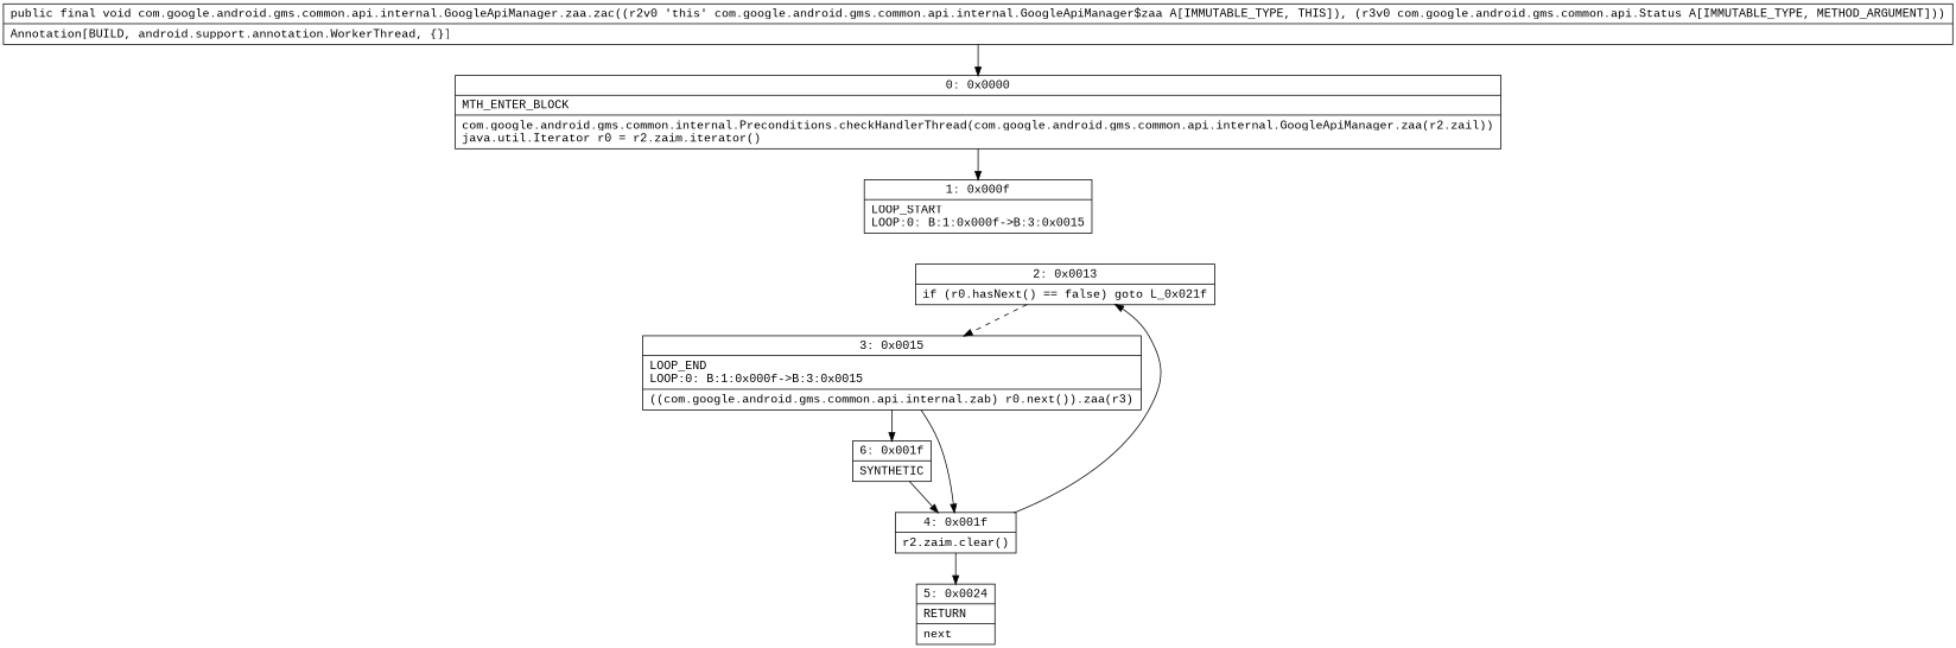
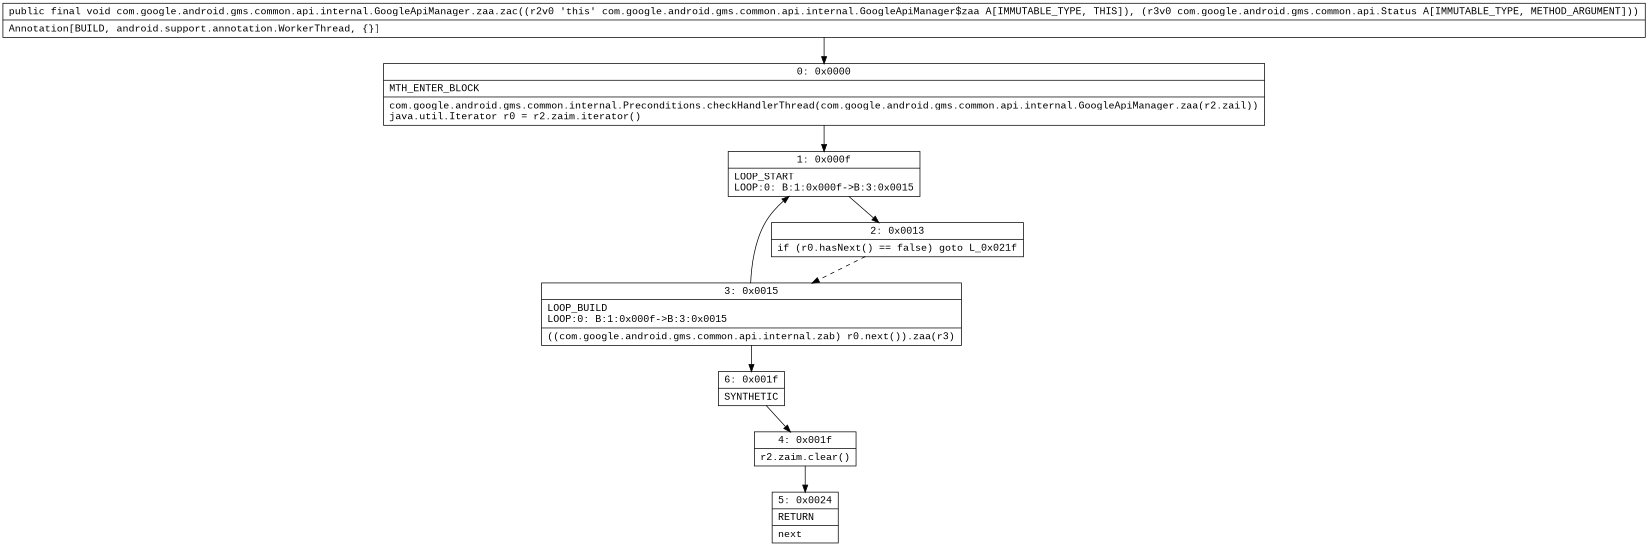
  digraph {
    fontname="Liberation Mono"
    node [fontname="Liberation Mono" shape=record]
    edge [fontname="Liberation Mono"]
    n1 [label="{0\:\ 0x0000|MTH_ENTER_BLOCK\l|com.google.android.gms.common.internal.Preconditions.checkHandlerThread(com.google.android.gms.common.api.internal.GoogleApiManager.zaa(r2.zail))\ljava.util.Iterator r0 = r2.zaim.iterator()\l}"]
    n2 [label="{1\:\ 0x000f|LOOP_START\lLOOP:0: B:1:0x000f\-\>B:3:0x0015\l}"]
    n3 [label="{2\:\ 0x0013|if (r0.hasNext() == false) goto L_0x021f\l}"]
-   n4 [label="{3\:\ 0x0015|LOOP_END\lLOOP:0: B:1:0x000f\-\>B:3:0x0015\l|((com.google.android.gms.common.api.internal.zab) r0.next()).zaa(r3)\l}"]
+   n4 [label="{3\:\ 0x0015|LOOP_BUILD\lLOOP:0: B:1:0x000f\-\>B:3:0x0015\l|((com.google.android.gms.common.api.internal.zab) r0.next()).zaa(r3)\l}"]
    n5 [label="{6\:\ 0x001f|SYNTHETIC\l}"]
    n6 [label="{4\:\ 0x001f|r2.zaim.clear()\l}"]
    n7 [label="{5\:\ 0x0024|RETURN\l|next\l}"]
    n8 [label="{public final void com.google.android.gms.common.api.internal.GoogleApiManager.zaa.zac((r2v0 'this' com.google.android.gms.common.api.internal.GoogleApiManager$zaa A[IMMUTABLE_TYPE, THIS]), (r3v0 com.google.android.gms.common.api.Status A[IMMUTABLE_TYPE, METHOD_ARGUMENT]))  | Annotation[BUILD, android.support.annotation.WorkerThread, \{\}]\l}"]
    n1 -> n2
-   n6 -> n3
+   n2 -> n3
    n3 -> n4 [style=dashed]
-   n4 -> n6
+   n4 -> n2
    n4 -> n5
    n5 -> n6
    n6 -> n7
    n8 -> n1
  }
